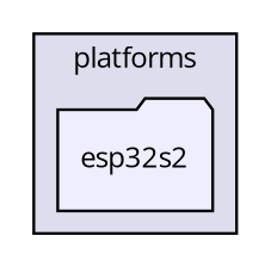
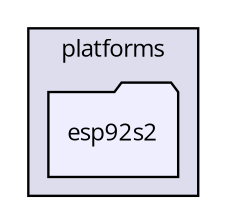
  digraph {
    compound=true
    fontname="Open Sans"
-   n1 [fillcolor="#eeeeff" fontname="Open Sans" fontsize=10 label=esp32s2 pencolor=black shape=folder style=filled]
+   n1 [fillcolor="#eeeeff" fontname="Open Sans" fontsize=10 label=esp92s2 pencolor=black shape=folder style=filled]
    subgraph cluster_1 {
      bgcolor="#ddddee"
      fontsize=10
      label=platforms
      pencolor=black
      n1
    }
  }
